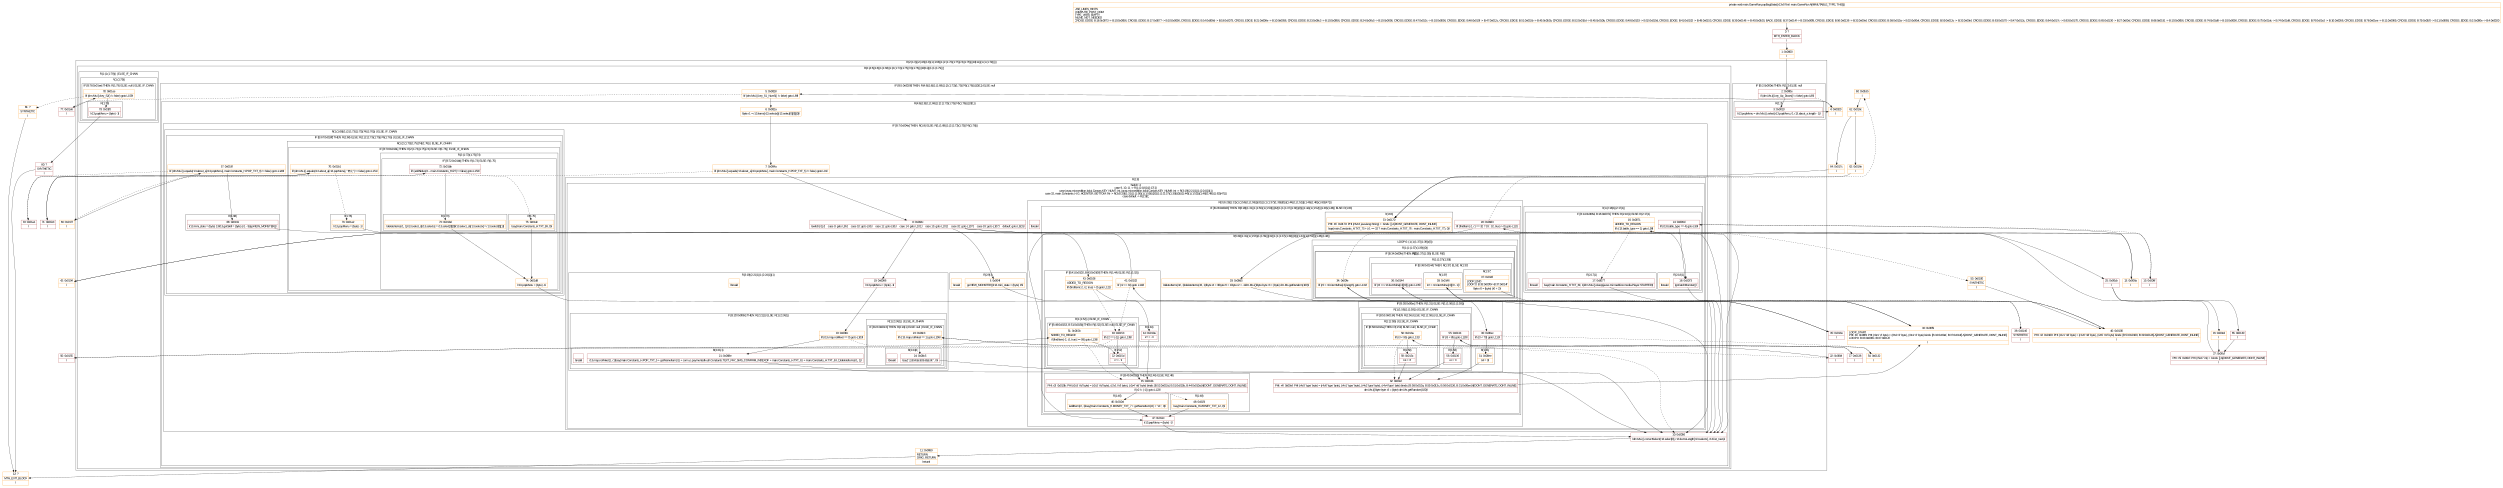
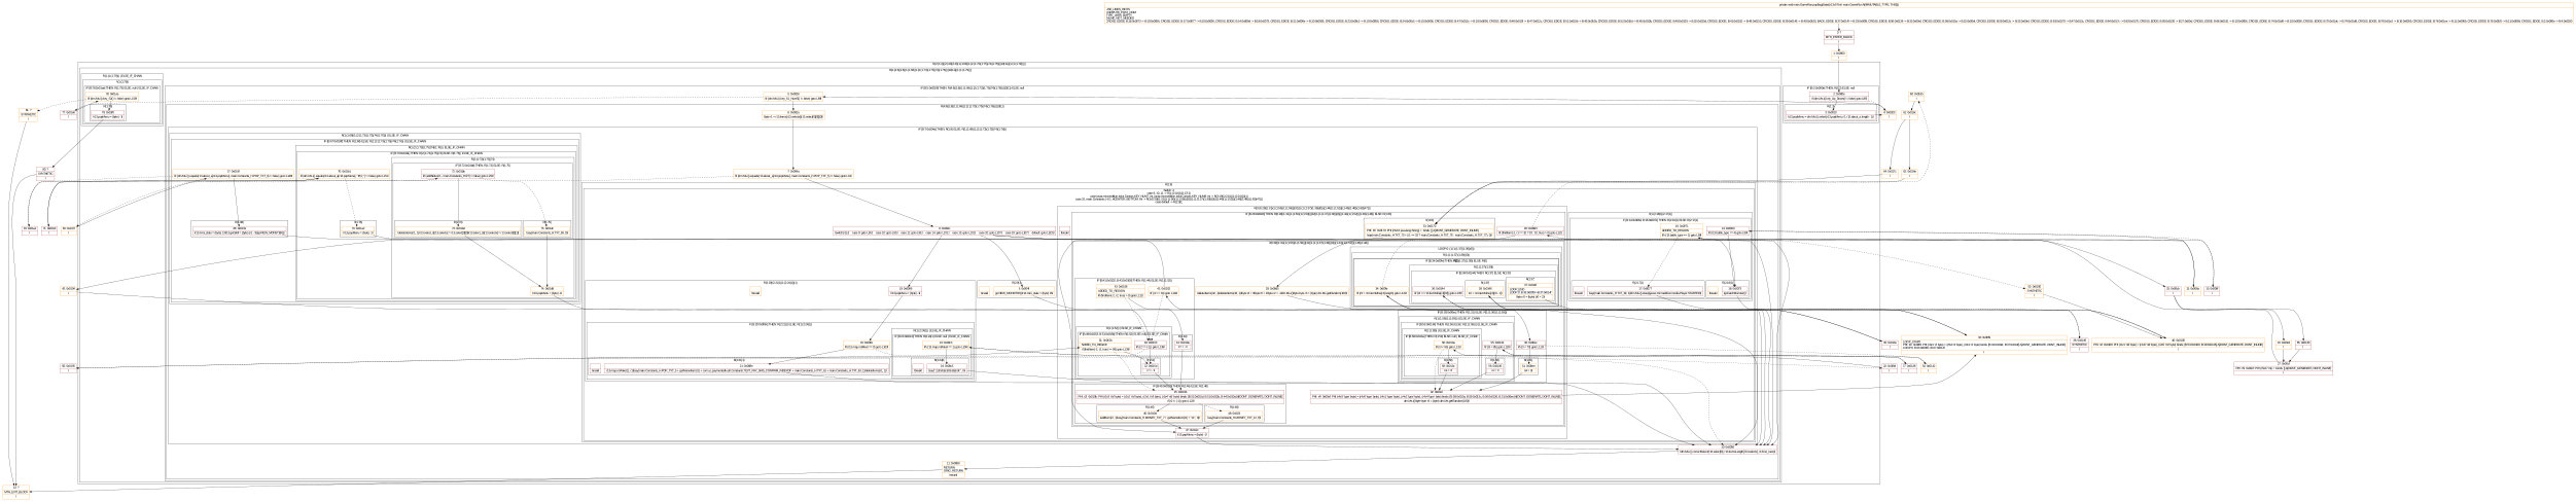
  digraph {
    fontname="Liberation Sans"
    node [color=darkorange fontname="Liberation Sans" shape=record]
    edge [fontname="Liberation Sans"]
    n1 [color=brown label="{3\:\ 0x0010|lr13.popMenu = dm.Ms.i().select(r13.popMenu, 0, r13.about_a.length \- 1)l}"]
    n2 [color=brown label="{2\:\ 0x000e|lif (dm.Ms.i().key_Up_Down() != false) goto L86l}"]
    n3 [color=brown label="{18\:\ 0x0073|lgoCatchMonster()l}"]
    n4 [label="{|lbreakl}"]
    n5 [color=brown label="{17\:\ 0x0077|lsay(main.Constants_H.TXT_39, 1)ldm.Ms.i().sleep(javax.microedition.media.Player.STARTED)l}"]
    n6 [color=brown label="{|lbreakl}"]
    n7 [color=brown label="{14\:\ 0x006d|lif (r13.battle_type == 4) goto L99l}"]
    n8 [label="{16\:\ 0x0071|ADDED_TO_REGION\l|lif (r13.battle_type == 1) goto L99l}"]
    n9 [color=brown label="{21\:\ 0x008e|lr13.map.notMeet(1, r1)lsay(main.Constants_H.POP_TXT_5 + getNameItem(r1) + com.uc.paymentsdk.util.Constants.TEXT_PAY_SMS_CONFIRM_INDEXOF + main.Constants_H.TXT_61 + main.Constants_H.TXT_63, 1)ldeleteItems(r1, 1)l}"]
    n10 [color=brown label="{|lbreakl}"]
    n11 [color=brown label="{24\:\ 0x00c5|lsay(\"已拥有躲避怪物效果\", 0)l}"]
    n12 [color=brown label="{|lbreakl}"]
    n13 [label="{23\:\ 0x00c3|lif (r13.map.notMeet == 1) goto L106l}"]
    n14 [label="{20\:\ 0x008c|lif (r13.map.notMeet == 0) goto L103l}"]
    n15 [color=brown label="{19\:\ 0x0086|lr13.popMenu = (byte) \-1l}"]
    n16 [label="{|lbreakl}"]
    n17 [label="{31\:\ 0x00ee|lr4 = 0l}"]
    n18 [color=brown label="{56\:\ 0x0136|lr4 = 1l}"]
    n19 [color=brown label="{59\:\ 0x013c|lr4 = 2l}"]
    n20 [label="{58\:\ 0x013a|lif (r3 \< 95) goto L131l}"]
    n21 [color=brown label="{55\:\ 0x0134|lif (r3 \< 85) goto L128l}"]
    n22 [color=brown label="{30\:\ 0x00ec|lif (r3 \< 70) goto L113l}"]
    n23 [label="{37\:\ 0x014f|LOOP_END\lLOOP:0: B:33:0x00f9\-\>B:37:0x014f\l|lbyte r0 = (byte) (r0 + 2)l}"]
    n24 [label="{39\:\ 0x0146|lr2 = r13.itemMine[r4][r0 \- 1]l}"]
    n25 [color=brown label="{36\:\ 0x0144|lif (r3 \>= r13.itemMine[r4][r0]) goto L135l}"]
    n26 [label="{34\:\ 0x00fe|lif (r0 \< r13.itemMine[r4].length) goto L132l}"]
    n27 [color=brown label="{44\:\ 0x010a|lr2 = \-1l}"]
    n28 [color=brown label="{52\:\ 0x015d|lr2 = \-1l}"]
    n29 [color=brown label="{49\:\ 0x0153|lif (r2 == (\-1)) goto L139l}"]
    n30 [label="{51\:\ 0x015b|ADDED_TO_REGION\l|lif (findItem(\-2, r2, true) \>= 99) goto L139l}"]
    n31 [label="{41\:\ 0x0102|lif (r2 == 34) goto L119l}"]
    n32 [label="{43\:\ 0x0108|ADDED_TO_REGION\l|lif (findItem(\-2, r2, true) \> 0) goto L121l}"]
    n33 [label="{46\:\ 0x010d|laddItem(r2, 1)lsay(main.Constants_H.MONEY_TXT_7 + getNameItem(r2) + \"x1\", 0)l}"]
    n34 [label="{48\:\ 0x015f|lsay(main.Constants_H.MONEY_TXT_12, 0)l}"]
    n35 [color=brown label="{45\:\ 0x010b|PHI: r2l  0x010b: PHI (r2v3 'rId' byte) = (r2v2 'rId' byte), (r2v1 'rId' byte), (r2v4 'rId' byte) binds: [B:52:0x015d, B:51:0x015b, B:44:0x010a] A[DONT_GENERATE, DONT_INLINE]\l|lif (r2 != (\-1)) goto L123l}"]
    n36 [label="{29\:\ 0x00d5|ldeleteItems(32, 1)ldeleteItems(33, 1)lbyte r4 = 3lbyte r0 = 1lbyte r2 = \-1ldm.Ms.i()lbyte byte r3 = (byte) dm.Ms.getRandom(100)l}"]
    n37 [color=brown label="{32\:\ 0x00ef|PHI: r4l  0x00ef: PHI (r4v3 'type' byte) = (r4v0 'type' byte), (r4v1 'type' byte), (r4v2 'type' byte), (r4v4 'type' byte) binds: [B:58:0x013a, B:59:0x013c, B:56:0x0136, B:31:0x00ee] A[DONT_GENERATE, DONT_INLINE]\l|ldm.Ms.i()lbyte byte r3 = (byte) dm.Ms.getRandom(100)l}"]
    n38 [label="{63\:\ 0x0170|PHI: r6l  0x0170: PHI (r6v16 java.lang.String) =  binds: [] A[DONT_GENERATE, DONT_INLINE]\l|lsay(main.Constants_H.TXT_75 + (r1 == 32 ? main.Constants_H.TXT_76 : main.Constants_H.TXT_77), 0)l}"]
    n39 [color=brown label="{28\:\ 0x00d3|lif (findItem(\-2, r1 == 32 ? 33 : 32, true) \> 0) goto L111l}"]
    n40 [color=brown label="{47\:\ 0x012c|lr13.popMenu = (byte) \-1l}"]
    n41 [color=brown label="{|lbreakl}"]
    n42 [label="{9\:\ 0x004f|lgoVIEW_MONSTER()lr13.mini_state = (byte) 15l}"]
    n43 [label="{|lbreakl}"]
    n44 [color=brown label="{8\:\ 0x004c|lswitch(r1) \{l    case 9: goto L95;l    case 10: goto L95;l    case 11: goto L95;l    case 14: goto L101;l    case 15: goto L101;l    case 32: goto L107;l    case 33: goto L107;l    default: goto L92;l\}l}"]
    n45 [color=brown label="{68\:\ 0x0191|lr13.mini_state = (byte) 13lr13.getSkill = (byte) (r1 \- 9)lgoVIEW_MONSTER()l}"]
    n46 [label="{73\:\ 0x01bd|ldeleteItems(r1, 1)lr13.select_it[r13.selectx] = r13.select[0][0]lr13.select_st[r13.selectx] = r13.select[0][1]l}"]
    n47 [label="{75\:\ 0x01dc|lsay(main.Constants_H.TXT_99, 0)l}"]
    n48 [color=brown label="{72\:\ 0x01bb|lif (addNidus(r1 \- main.Constants_H.f27) != false) goto L153l}"]
    n49 [label="{74\:\ 0x01d8|lr13.popMenu = (byte) \-1l}"]
    n50 [label="{76\:\ 0x01e2|lr13.popMenu = (byte) \-1l}"]
    n51 [label="{70\:\ 0x01b1|lif (dm.Ms.i().equals(r13.about_a[r13.popMenu], \"孵化\") != false) goto L151l}"]
    n52 [label="{67\:\ 0x018f|lif (dm.Ms.i().equals(r13.about_a[r13.popMenu], main.Constants_H.POP_TXT_6) != false) goto L148l}"]
    n53 [label="{7\:\ 0x004a|lif (dm.Ms.i().equals(r13.about_a[r13.popMenu], main.Constants_H.POP_TXT_5) != false) goto L91l}"]
    n54 [label="{6\:\ 0x002a|lbyte r1 = r13.items[r13.selectx][r13.select[0][0]][0]l}"]
    n55 [color=brown label="{10\:\ 0x0056|ldm.Ms.i().correctSelect(r13.select[0], r13.itemsLength[r13.selectx], r13.list_rows)l}"]
    n56 [label="{11\:\ 0x0069|RETURN\lORIG_RETURN\l|lreturnl}"]
    n57 [label="{5\:\ 0x0028|lif (dm.Ms.i().key_S1_Num5() != false) goto L89l}"]
    n58 [color=brown label="{79\:\ 0x01f0|lr13.popMenu = (byte) \-1l}"]
    n59 [label="{78\:\ 0x01ee|lif (dm.Ms.i().key_S2() != false) goto L159l}"]
    n60 [label="{4\:\ 0x0020|l}"]
    n61 [color=brown label="{15\:\ 0x006f|l}"]
    n62 [color=brown label="{22\:\ 0x00bf|l}"]
    n63 [color=brown label="{57\:\ 0x0138|l}"]
    n64 [label="{54\:\ 0x0132|l}"]
    n65 [label="{33\:\ 0x00f9|LOOP_START\lPHI: r0l  0x00f9: PHI (r0v1 'd' byte) = (r0v0 'd' byte), (r0v2 'd' byte) binds: [B:32:0x00ef, B:37:0x014f] A[DONT_GENERATE, DONT_INLINE]\lLOOP:0: B:33:0x00f9\-\>B:37:0x014f\l|l}"]
    n66 [label="{40\:\ 0x0100|PHI: r2l  0x0100: PHI (r2v1 'rId' byte) = (r2v0 'rId' byte), (r2v5 'rId' byte) binds: [B:53:0x0100, B:39:0x0146] A[DONT_GENERATE, DONT_INLINE]\l|l}"]
    n67 [color=brown label="{38\:\ 0x0146|SYNTHETIC\l|l}"]
    n68 [color=brown label="{35\:\ 0x013e|l}"]
    n69 [label="{53\:\ 0x0100|SYNTHETIC\l|l}"]
    n70 [color=brown label="{50\:\ 0x0155|l}"]
    n71 [label="{42\:\ 0x0104|l}"]
    n72 [label="{60\:\ 0x0165|l}"]
    n73 [label="{13\:\ 0x006a|l}"]
    n74 [color=brown label="{25\:\ 0x00cb|l}"]
    n75 [color=brown label="{71\:\ 0x01b3|l}"]
    n76 [color=brown label="{69\:\ 0x01a1|l}"]
    n77 [label="{66\:\ 0x017f|l}"]
    n78 [label="{12\:\ ?|MTH_EXIT_BLOCK\l|l}"]
    n79 [color=brown label="{77\:\ 0x01e6|l}"]
    n80 [color=brown label="{80\:\ ?|SYNTHETIC\l|l}"]
    n81 [label="{81\:\ ?|SYNTHETIC\l|l}"]
    n82 [label="{26\:\ 0x00cd|l}"]
    n83 [color=brown label="{65\:\ 0x0130|l}"]
    n84 [label="{61\:\ 0x016c|l}"]
    n85 [color=brown label="{0\:\ ?|MTH_ENTER_BLOCK\l|l}"]
    n86 [label="{1\:\ 0x0000|l}"]
    n87 [color=brown label="{27\:\ 0x00cf|PHI: r5l  0x00cf: PHI (r5v27 int) =  binds: [] A[DONT_GENERATE, DONT_INLINE]\l|l}"]
    n88 [label="{62\:\ 0x016e|l}"]
    n89 [label="{64\:\ 0x017c|l}"]
    n90 [label="{private void main.GameRun.popBagState((r13v0 'this' main.GameRun A[IMMUTABLE_TYPE, THIS]))  | USE_LINES_HINTS\lCOMPUTE_POST_DOM\lTYPE_VARS: EMPTY\lINLINE_NOT_NEEDED\lCROSS_EDGE: B:18:0x0073 \-\> B:10:0x0056, CROSS_EDGE: B:17:0x0077 \-\> B:10:0x0056, CROSS_EDGE: B:14:0x006d \-\> B:18:0x0073, CROSS_EDGE: B:21:0x008e \-\> B:10:0x0056, CROSS_EDGE: B:23:0x00c3 \-\> B:10:0x0056, CROSS_EDGE: B:24:0x00c5 \-\> B:10:0x0056, CROSS_EDGE: B:47:0x012c \-\> B:10:0x0056, CROSS_EDGE: B:48:0x015f \-\> B:47:0x012c, CROSS_EDGE: B:51:0x015b \-\> B:45:0x010b, CROSS_EDGE: B:52:0x015d \-\> B:45:0x010b, CROSS_EDGE: B:49:0x0153 \-\> B:52:0x015d, CROSS_EDGE: B:41:0x0102 \-\> B:49:0x0153, CROSS_EDGE: B:39:0x0146 \-\> B:40:0x0100, BACK_EDGE: B:37:0x014f \-\> B:33:0x00f9, CROSS_EDGE: B:56:0x0136 \-\> B:32:0x00ef, CROSS_EDGE: B:58:0x013a \-\> B:32:0x00ef, CROSS_EDGE: B:59:0x013c \-\> B:32:0x00ef, CROSS_EDGE: B:63:0x0170 \-\> B:47:0x012c, CROSS_EDGE: B:64:0x017c \-\> B:63:0x0170, CROSS_EDGE: B:65:0x0130 \-\> B:27:0x00cf, CROSS_EDGE: B:68:0x0191 \-\> B:10:0x0056, CROSS_EDGE: B:74:0x01d8 \-\> B:10:0x0056, CROSS_EDGE: B:75:0x01dc \-\> B:74:0x01d8, CROSS_EDGE: B:76:0x01e2 \-\> B:10:0x0056, CROSS_EDGE: B:78:0x01ee \-\> B:11:0x0069, CROSS_EDGE: B:79:0x01f0 \-\> B:11:0x0069, CROSS_EDGE: B:2:0x000e \-\> B:4:0x0020\l}"]
    subgraph cluster_1 {
      label="R(2:(1:3)|(2:(4:6|(1:8)(1:(1:68)(1:(2:(1:73)(1:75)|74)(1:76)))|10|11)|(1:(1:(1:79)))))"
      subgraph cluster_2 {
        label="IF [B:2:0x000e] THEN: R(1:3) ELSE: null"
        n2
        subgraph cluster_3 {
          label="R(1:3)"
          n1
        }
      }
      subgraph cluster_4 {
        label="R(2:(4:6|(1:8)(1:(1:68)(1:(2:(1:73)(1:75)|74)(1:76)))|10|11)|(1:(1:(1:79))))"
        subgraph cluster_5 {
          label="IF [B:5:0x0028] THEN: R(4:6|(1:8)(1:(1:68)(1:(2:(1:73)(1:75)|74)(1:76)))|10|11) ELSE: null"
          n57
          subgraph cluster_6 {
            label="R(4:6|(1:8)(1:(1:68)(1:(2:(1:73)(1:75)|74)(1:76)))|10|11)"
            n54
            n55
            n56
            subgraph cluster_7 {
              label="IF [B:7:0x004a] THEN: R(1:8) ELSE: R(1:(1:68)(1:(2:(1:73)(1:75)|74)(1:76)))"
              n53
              subgraph cluster_8 {
                label="R(1:8)"
                subgraph cluster_9 {
                  label="Switch: 4\n case 9, 10, 11 -> R(1:(2:18|1)(2:17|1))\n case javax.microedition.lcdui.Canvas.KEY_NUM7 :int, javax.microedition.lcdui.Canvas.KEY_NUM8 :int -> R(3:19|(2:21|1)(1:(2:24|1))|1)\n case 32, main.Constants_H.G_HCENTER_BOTTOM :int -> R(3:(6:29|(1:31)(1:(1:56)(1:(1:59)))|32|(1:(1:(1:37)(1:39))(0))|(1:44)(1:(1:52))|(1:46)(1:48))(1:63)|47|1)\n case default -> R(2:9|1)"
                  n44
                  subgraph cluster_10 {
                    label="R(1:(2:18|1)(2:17|1))"
                    subgraph cluster_11 {
                      label="IF [B:14:0x006d, B:16:0x0071] THEN: R(2:18|1) ELSE: R(2:17|1)"
                      n7
                      n8
                      subgraph cluster_12 {
                        label="R(2:18|1)"
                        n3
                        n4
                      }
                      subgraph cluster_13 {
                        label="R(2:17|1)"
                        n5
                        n6
                      }
                    }
                  }
                  subgraph cluster_14 {
                    label="R(3:19|(2:21|1)(1:(2:24|1))|1)"
                    n15
                    n16
                    subgraph cluster_15 {
                      label="IF [B:20:0x008c] THEN: R(2:21|1) ELSE: R(1:(2:24|1))"
                      n14
                      subgraph cluster_16 {
                        label="R(2:21|1)"
                        n9
                        n10
                      }
                      subgraph cluster_17 {
                        label="R(1:(2:24|1)) | ELSE_IF_CHAIN\l"
                        subgraph cluster_18 {
                          label="IF [B:23:0x00c3] THEN: R(2:24|1) ELSE: null | ELSE_IF_CHAIN\l"
                          n13
                          subgraph cluster_19 {
                            label="R(2:24|1)"
                            n11
                            n12
                          }
                        }
                      }
                    }
                  }
                  subgraph cluster_20 {
                    label="R(3:(6:29|(1:31)(1:(1:56)(1:(1:59)))|32|(1:(1:(1:37)(1:39))(0))|(1:44)(1:(1:52))|(1:46)(1:48))(1:63)|47|1)"
                    n40
                    n41
                    subgraph cluster_21 {
                      label="IF [B:28:0x00d3] THEN: R(6:29|(1:31)(1:(1:56)(1:(1:59)))|32|(1:(1:(1:37)(1:39))(0))|(1:44)(1:(1:52))|(1:46)(1:48)) ELSE: R(1:63)"
                      n39
                      subgraph cluster_22 {
                        label="R(6:29|(1:31)(1:(1:56)(1:(1:59)))|32|(1:(1:(1:37)(1:39))(0))|(1:44)(1:(1:52))|(1:46)(1:48))"
                        n36
                        n37
                        subgraph cluster_23 {
                          label="IF [B:30:0x00ec] THEN: R(1:31) ELSE: R(1:(1:56)(1:(1:59)))"
                          n22
                          subgraph cluster_24 {
                            label="R(1:31)"
                            n17
                          }
                          subgraph cluster_25 {
                            label="R(1:(1:56)(1:(1:59))) | ELSE_IF_CHAIN\l"
                            subgraph cluster_26 {
                              label="IF [B:55:0x0134] THEN: R(1:56) ELSE: R(1:(1:59)) | ELSE_IF_CHAIN\l"
                              n21
                              subgraph cluster_27 {
                                label="R(1:56)"
                                n18
                              }
                              subgraph cluster_28 {
                                label="R(1:(1:59)) | ELSE_IF_CHAIN\l"
                                subgraph cluster_29 {
                                  label="IF [B:58:0x013a] THEN: R(1:59) ELSE: null | ELSE_IF_CHAIN\l"
                                  n20
                                  subgraph cluster_30 {
                                    label="R(1:59)"
                                    n19
                                  }
                                }
                              }
                            }
                          }
                        }
                        subgraph cluster_31 {
                          label="LOOP:0: (1:(1:(1:37)(1:39))(0))"
                          subgraph cluster_32 {
                            label="R(1:(1:(1:37)(1:39))(0))"
                            subgraph cluster_33 {
                              label="IF [B:34:0x00fe] THEN: R(1:(1:37)(1:39)) ELSE: R(0)"
                              n26
                              subgraph cluster_34 {
                                label="R(1:(1:37)(1:39))"
                                subgraph cluster_35 {
                                  label="IF [B:36:0x0144] THEN: R(1:37) ELSE: R(1:39)"
                                  n25
                                  subgraph cluster_36 {
                                    label="R(1:37)"
                                    n23
                                  }
                                  subgraph cluster_37 {
                                    label="R(1:39)"
                                    n24
                                  }
                                }
                              }
                              subgraph cluster_38 {
                                label="R(0)"
                              }
                            }
                          }
                        }
                        subgraph cluster_39 {
                          label="IF [B:41:0x0102, B:43:0x0108] THEN: R(1:44) ELSE: R(1:(1:52))"
                          n31
                          n32
                          subgraph cluster_40 {
                            label="R(1:44)"
                            n27
                          }
                          subgraph cluster_41 {
                            label="R(1:(1:52)) | ELSE_IF_CHAIN\l"
                            subgraph cluster_42 {
                              label="IF [B:49:0x0153, B:51:0x015b] THEN: R(1:52) ELSE: null | ELSE_IF_CHAIN\l"
                              n29
                              n30
                              subgraph cluster_43 {
                                label="R(1:52)"
                                n28
                              }
                            }
                          }
                        }
                        subgraph cluster_44 {
                          label="IF [B:45:0x010b] THEN: R(1:46) ELSE: R(1:48)"
                          n35
                          subgraph cluster_45 {
                            label="R(1:46)"
                            n33
                          }
                          subgraph cluster_46 {
                            label="R(1:48)"
                            n34
                          }
                        }
                      }
                      subgraph cluster_47 {
                        label="R(1:63)"
                        n38
                      }
                    }
                  }
                  subgraph cluster_48 {
                    label="R(2:9|1)"
                    n42
                    n43
                  }
                }
              }
              subgraph cluster_49 {
                label="R(1:(1:68)(1:(2:(1:73)(1:75)|74)(1:76))) | ELSE_IF_CHAIN\l"
                subgraph cluster_50 {
                  label="IF [B:67:0x018f] THEN: R(1:68) ELSE: R(1:(2:(1:73)(1:75)|74)(1:76)) | ELSE_IF_CHAIN\l"
                  n52
                  subgraph cluster_51 {
                    label="R(1:68)"
                    n45
                  }
                  subgraph cluster_52 {
                    label="R(1:(2:(1:73)(1:75)|74)(1:76)) | ELSE_IF_CHAIN\l"
                    subgraph cluster_53 {
                      label="IF [B:70:0x01b1] THEN: R(2:(1:73)(1:75)|74) ELSE: R(1:76) | ELSE_IF_CHAIN\l"
                      n51
                      subgraph cluster_54 {
                        label="R(2:(1:73)(1:75)|74)"
                        n49
                        subgraph cluster_55 {
                          label="IF [B:72:0x01bb] THEN: R(1:73) ELSE: R(1:75)"
                          n48
                          subgraph cluster_56 {
                            label="R(1:73)"
                            n46
                          }
                          subgraph cluster_57 {
                            label="R(1:75)"
                            n47
                          }
                        }
                      }
                      subgraph cluster_58 {
                        label="R(1:76)"
                        n50
                      }
                    }
                  }
                }
              }
            }
          }
        }
        subgraph cluster_59 {
          label="R(1:(1:(1:79))) | ELSE_IF_CHAIN\l"
          subgraph cluster_60 {
            label="R(1:(1:79))"
            subgraph cluster_61 {
              label="IF [B:78:0x01ee] THEN: R(1:79) ELSE: null | ELSE_IF_CHAIN\l"
              n59
              subgraph cluster_62 {
                label="R(1:79)"
                n58
              }
            }
          }
        }
      }
    }
    n1 -> n60
    n2 -> n1
    n2 -> n60 [style=dashed]
    n3 -> n55
    n5 -> n55
    n7 -> n3
    n7 -> n61 [style=dashed]
    n8 -> n3
    n8 -> n5 [style=dashed]
    n9 -> n55
    n11 -> n55
    n13 -> n11
    n13 -> n55 [style=dashed]
    n14 -> n9
    n14 -> n62 [style=dashed]
    n15 -> n14
    n17 -> n37
    n18 -> n37
    n19 -> n37
    n20 -> n19
    n20 -> n37 [style=dashed]
    n21 -> n18
    n21 -> n63 [style=dashed]
    n22 -> n17
    n22 -> n64 [style=dashed]
    n23 -> n65
    n24 -> n66
    n25 -> n67 [style=dashed]
    n26 -> n68
    n26 -> n69 [style=dashed]
    n27 -> n35
    n28 -> n35
    n29 -> n28
    n29 -> n70 [style=dashed]
    n30 -> n28
    n30 -> n35 [style=dashed]
    n31 -> n29 [style=dashed]
    n31 -> n71
    n32 -> n27
    n32 -> n29 [style=dashed]
    n33 -> n40
    n34 -> n40
    n35 -> n33
    n35 -> n34 [style=dashed]
    n36 -> n22
    n37 -> n65
    n38 -> n40
    n39 -> n36
    n39 -> n72 [style=dashed]
    n40 -> n55
    n42 -> n55
    n44 -> n15
    n44 -> n42
    n44 -> n73
    n44 -> n74
    n45 -> n55
    n46 -> n49
    n47 -> n49
    n48 -> n46
    n48 -> n47 [style=dashed]
    n49 -> n55
    n50 -> n55
    n51 -> n50 [style=dashed]
    n51 -> n75
    n52 -> n45
    n52 -> n76 [style=dashed]
    n53 -> n44
    n53 -> n77 [style=dashed]
    n54 -> n53
    n55 -> n56
    n56 -> n78
    n57 -> n54
    n57 -> n79 [style=dashed]
    n58 -> n80
    n59 -> n58
    n59 -> n81 [style=dashed]
    n60 -> n57
    n61 -> n8
    n62 -> n13
    n63 -> n20
    n64 -> n21
    n65 -> n26
    n66 -> n31
    n67 -> n24
    n68 -> n25
    n69 -> n66
    n70 -> n30
-   n71 -> n32
+   n71 -> n29
    n72 -> n84
    n73 -> n7
    n74 -> n82
    n74 -> n83
    n75 -> n48
    n76 -> n51
    n77 -> n52
    n79 -> n59
    n80 -> n78
    n81 -> n78
    n82 -> n87
    n83 -> n87
    n84 -> n88
    n84 -> n89
    n85 -> n86
    n86 -> n2
    n87 -> n39
    n88 -> n38
    n89 -> n38
    n90 -> n85
  }
